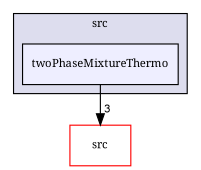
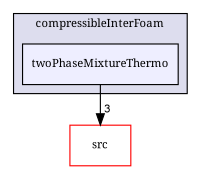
  digraph {
    compound=true
    fontname="Noto Serif"
    node [fontname="Noto Serif" fontsize=10 shape=box]
    n1 [fillcolor="#eeeeff" label=twoPhaseMixtureThermo pencolor=black style=filled]
    n2 [color=red label=src]
    subgraph cluster_1 {
      bgcolor="#ddddee"
      fontsize=10
-     label=src
+     label=compressibleInterFoam
      pencolor=black
      n1
    }
    n1 -> n2 [headlabel=3 labeldistance=1.5 labelfontname=FreeSans labelfontsize=10 fontname="Noto Serif"]
  }
